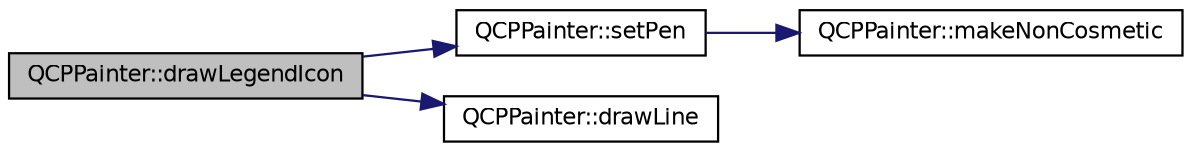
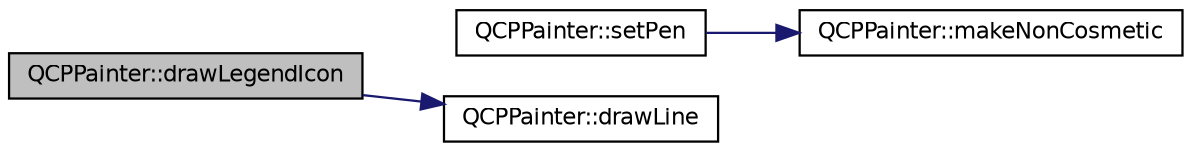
  digraph {
    rankdir=LR
    node [color=black fillcolor=white fontname=Helvetica fontsize=10 shape=record style=filled]
    edge [color=midnightblue fontname=Helvetica fontsize=10 labelfontname=Helvetica labelfontsize=10 style=solid]
    n1 [fillcolor=grey75 fontcolor=black height=0.2 label="QCPPainter::drawLegendIcon" width=0.4]
    n2 [height=0.2 label="QCPPainter::setPen" width=0.4]
    n3 [height=0.2 label="QCPPainter::drawLine" width=0.4]
    n4 [height=0.2 label="QCPPainter::makeNonCosmetic" width=0.4]
-   n1 -> n2
    n1 -> n3
    n2 -> n4
  }
